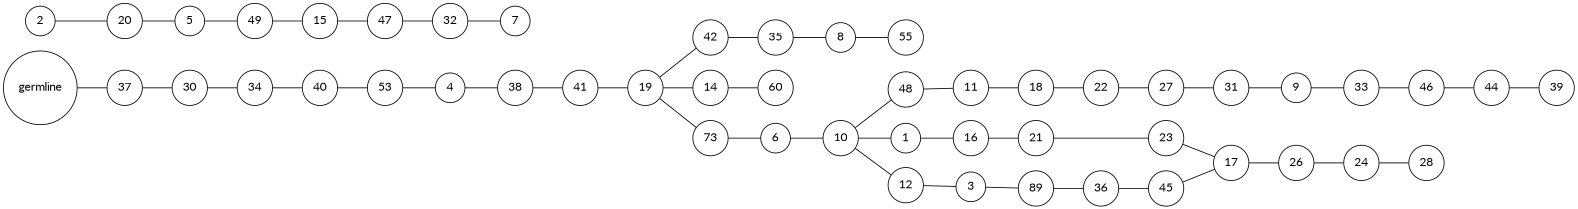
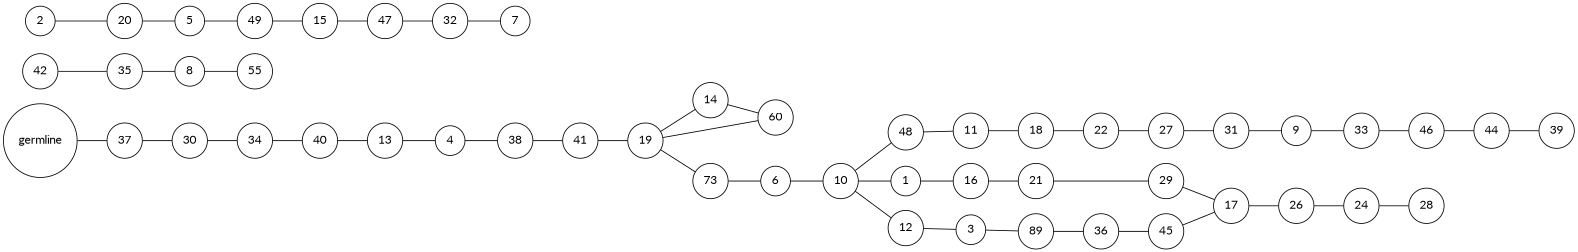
  graph {
    fontname=Lato
    rankdir=LR
    splines=line
    node [fontname=Lato shape=circle]
    edge [fontname=Lato]
    n1 [label=germline]
    n2 [label=37]
    n3 [label=30]
    n4 [label=34]
    n5 [label=40]
-   n6 [label=53]
+   n6 [label=13]
    n7 [label=4]
    n8 [label=38]
    n9 [label=41]
    n10 [label=19]
    n11 [label=42]
    n12 [label=14]
    n13 [label=73]
    n14 [label=35]
    n15 [label=60]
    n16 [label=6]
    n17 [label=8]
    n18 [label=55]
    n19 [label=10]
    n20 [label=48]
    n21 [label=1]
    n22 [label=12]
    n23 [label=11]
    n24 [label=16]
    n25 [label=3]
    n26 [label=18]
    n27 [label=22]
    n28 [label=27]
    n29 [label=31]
    n30 [label=9]
    n31 [label=33]
    n32 [label=46]
    n33 [label=44]
    n34 [label=39]
    n35 [label=21]
-   n36 [label=23]
+   n36 [label=29]
    n37 [label=17]
    n38 [label=26]
    n39 [label=24]
    n40 [label=28]
    n41 [label=89]
    n42 [label=36]
    n43 [label=45]
    n44 [label=2]
    n45 [label=20]
    n46 [label=5]
    n47 [label=49]
    n48 [label=15]
    n49 [label=47]
    n50 [label=32]
    n51 [label=7]
    n1 -- n2
    n2 -- n3
    n3 -- n4
    n4 -- n5
    n5 -- n6
    n6 -- n7
    n7 -- n8
    n8 -- n9
    n9 -- n10
-   n10 -- n11
+   n10 -- n15
    n10 -- n12
    n10 -- n13
    n11 -- n14
    n12 -- n15
    n13 -- n16
    n14 -- n17
    n16 -- n19
    n17 -- n18
    n19 -- n20
    n19 -- n21
    n19 -- n22
    n20 -- n23
    n21 -- n24
    n22 -- n25
    n23 -- n26
    n24 -- n35
    n25 -- n41
    n26 -- n27
    n27 -- n28
    n28 -- n29
    n29 -- n30
    n30 -- n31
    n31 -- n32
    n32 -- n33
    n33 -- n34
    n35 -- n36
    n36 -- n37
    n37 -- n38
    n38 -- n39
    n39 -- n40
    n41 -- n42
    n42 -- n43
    n43 -- n37
    n44 -- n45
    n45 -- n46
    n46 -- n47
    n47 -- n48
    n48 -- n49
    n49 -- n50
    n50 -- n51
  }
